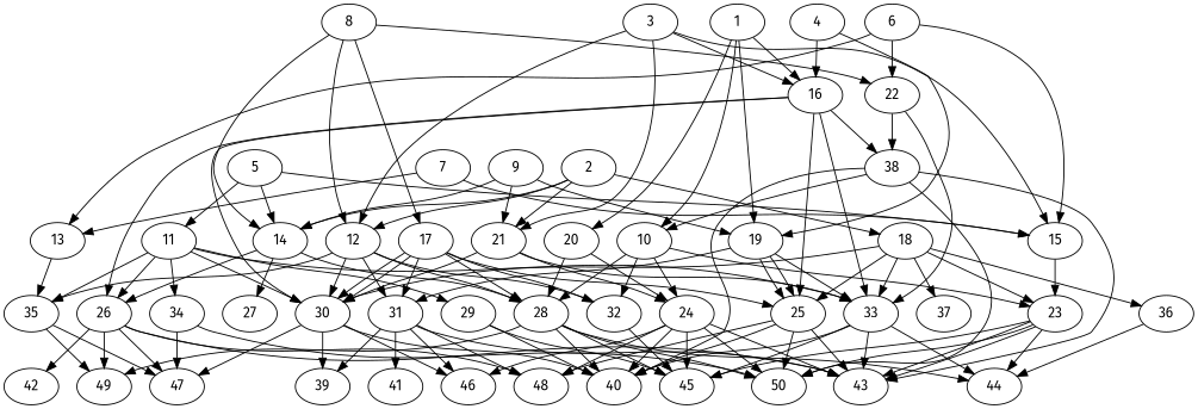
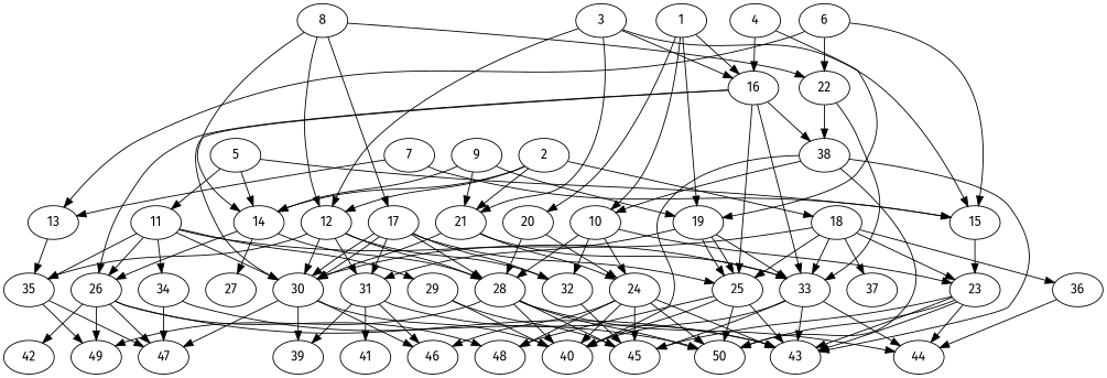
  digraph {
    fontname="Fira Sans"
    node [alpha=0.01 fontname="Fira Sans"]
    edge [fontname="Fira Sans"]
    1 [alpha=0.02 expect_size=39413760]
    10 [alpha=0.07 expect_size=31426560]
    16 [alpha=0.18 expect_size=10755072]
    19 [alpha=0.10 expect_size=47031296]
    20 [alpha=0.08 expect_size=34032640]
    23 [alpha=0.13 expect_size=35151872]
    24 [alpha=0.00 expect_size=41177088]
    28 [alpha=0.13 expect_size=37711872]
    32 [alpha=0.19 expect_size=33113088]
    26 [alpha=0.06 expect_size=18465792]
    30 [alpha=0.12 expect_size=15568896]
    33 [alpha=0.03 expect_size=20988928]
    25 [alpha=0.05 expect_size=16114688]
    38 [alpha=0.16 expect_size=46774272]
    31 [alpha=0.15 expect_size=33729536]
    43 [alpha=0.04 expect_size=14633984]
    44 [alpha=0.18 expect_size=22840320]
    45 [alpha=0.17 expect_size=49152000]
    50 [alpha=0.06 expect_size=11240448]
    40 [expect_size=47692800]
    46 [expect_size=6626304]
    48 [alpha=0.10 expect_size=13533184]
    49 [alpha=0.06 expect_size=52152320]
    42 [alpha=0.05 expect_size=17976320]
    47 [alpha=0.09 expect_size=42336256]
    39 [alpha=0.03 expect_size=30841856]
    41 [alpha=0.18 expect_size=29138944]
    2 [expect_size=12513280]
    12 [alpha=0.04 expect_size=5672960]
    14 [alpha=0.09 expect_size=11797504]
    18 [alpha=0.00 expect_size=42806272]
    21 [alpha=0.20 expect_size=49669120]
    35 [alpha=0.02 expect_size=51459072]
    27 [alpha=0.07 expect_size=13233152]
    36 [alpha=0.15 expect_size=16318464]
    37 [alpha=0.08 expect_size=29606912]
    3 [expect_size=11327488]
    15 [expect_size=12674048]
    4 [alpha=0.00 expect_size=29036544]
    5 [alpha=0.19 expect_size=45273088]
    11 [alpha=0.10 expect_size=48036864]
    29 [alpha=0.07 expect_size=38831104]
    34 [alpha=0.11 expect_size=50630656]
    6 [alpha=0.17 expect_size=42452992]
    13 [alpha=0.03 expect_size=8970240]
    22 [alpha=0.15 expect_size=26304512]
    7 [alpha=0.16 expect_size=7878656]
    8 [alpha=0.02 expect_size=15449088]
    17 [alpha=0.10 expect_size=51238912]
    9 [alpha=0.14 expect_size=23940096]
    1 -> 10
    1 -> 16
    1 -> 19
    1 -> 20
    10 -> 23
    10 -> 24
    10 -> 28
    10 -> 32
    16 -> 26
    16 -> 30
    16 -> 33
    16 -> 25
    16 -> 38
    19 -> 33
    19 -> 25
    19 -> 25
    19 -> 31
    20 -> 24
    20 -> 28
    23 -> 43
    23 -> 43
    23 -> 44
    23 -> 45
    23 -> 50
    24 -> 43
    24 -> 45
    24 -> 50
    24 -> 40
    24 -> 46
    24 -> 48
    28 -> 44
    28 -> 45
    28 -> 50
    28 -> 40
    28 -> 49
    32 -> 45
    26 -> 43
    26 -> 48
    26 -> 49
    26 -> 42
    26 -> 47
    30 -> 40
    30 -> 46
    30 -> 47
    30 -> 39
    33 -> 43
    33 -> 44
    33 -> 45
    33 -> 40
    25 -> 43
    25 -> 50
    25 -> 40
    25 -> 48
    38 -> 10
    38 -> 43
    38 -> 50
    38 -> 40
    31 -> 43
    31 -> 46
-   31 -> 48
    31 -> 39
    31 -> 41
    2 -> 12
    2 -> 14
    2 -> 18
    2 -> 21
    12 -> 28
    12 -> 32
    12 -> 30
    12 -> 31
    12 -> 35
    14 -> 28
    14 -> 26
    14 -> 27
    18 -> 23
    18 -> 30
    18 -> 33
    18 -> 25
    18 -> 36
    18 -> 37
    21 -> 24
    21 -> 30
    21 -> 33
    35 -> 49
    35 -> 47
    36 -> 44
    3 -> 16
    3 -> 12
    3 -> 21
    3 -> 15
    15 -> 23
    4 -> 16
    4 -> 19
    5 -> 14
    5 -> 15
    5 -> 11
    11 -> 26
    11 -> 30
    11 -> 33
    11 -> 35
    11 -> 29
    11 -> 34
    29 -> 45
    29 -> 40
    34 -> 50
    34 -> 47
    6 -> 15
    6 -> 13
    6 -> 22
    13 -> 35
    22 -> 33
    22 -> 38
    7 -> 15
    7 -> 13
    8 -> 12
    8 -> 14
    8 -> 22
    8 -> 17
    17 -> 28
    17 -> 32
    17 -> 30
    17 -> 30
    17 -> 25
    17 -> 31
    9 -> 19
    9 -> 14
    9 -> 21
  }
